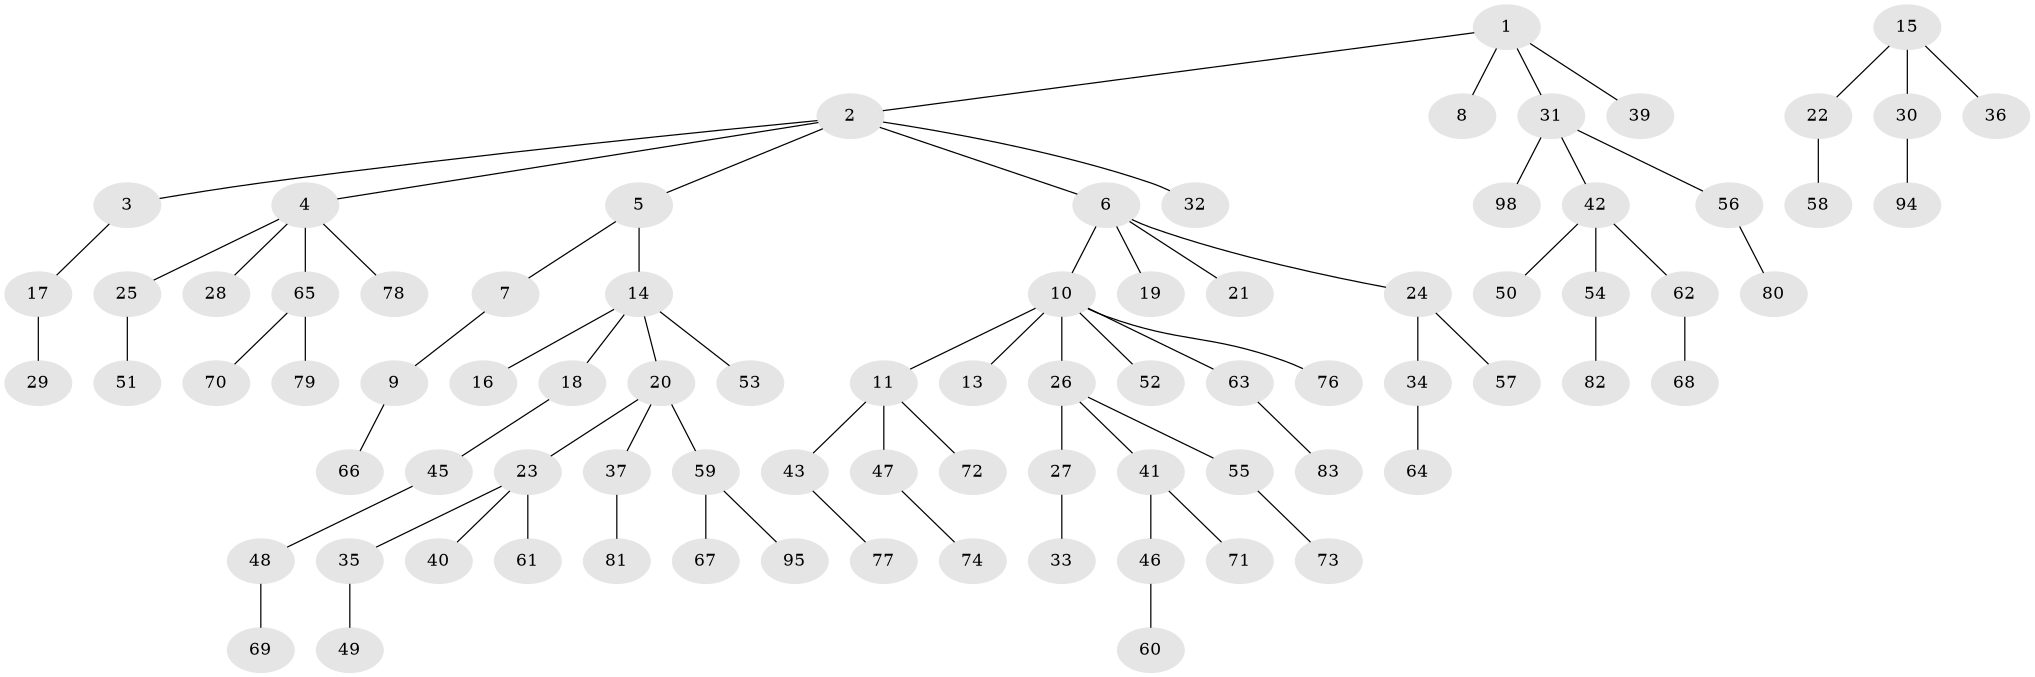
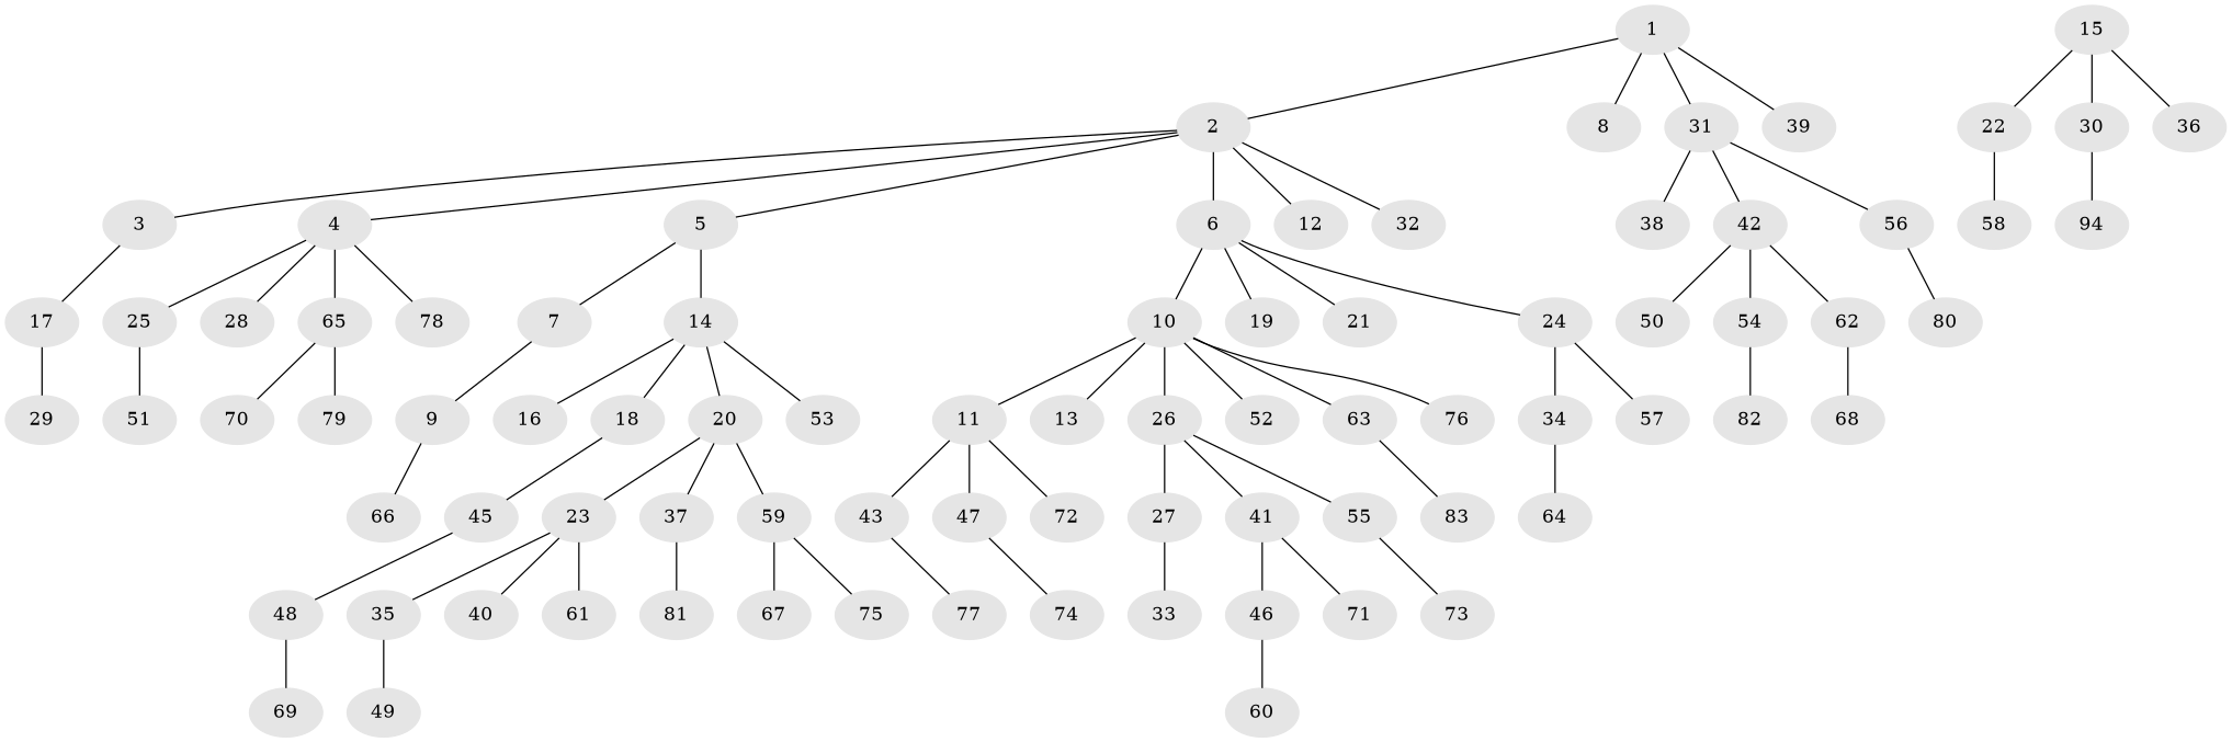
  graph {
    node [color=gray90 style=filled]
    1
    2
    8
    31
    39
    3
    4
    5
    6
+   12
    32
-   38 [label=98]
+   38
    42
    56
    17
    25
    28
    65
    78
    7
    14
    10
    19
    21
    24
    29
    51
    70
    79
    9
    16
    18
    20
    53
    11
    13
    26
    52
    63
    76
    34
    57
    66
    43
    47
    72
    27
    41
    55
    83
    77
    74
    15
    22
    30
    36
    45
    23
    37
    59
    58
    n62 [label=94]
    48
    35
    40
    61
    81
    67
-   75 [label=95]
+   75
    49
    64
    33
    46
    71
    73
    50
    54
    62
    80
    60
    82
    68
    69
    1 -- 2
    1 -- 8
    1 -- 31
    1 -- 39
    2 -- 3
    2 -- 4
    2 -- 5
    2 -- 6
+   2 -- 12
    2 -- 32
    31 -- 38
    31 -- 42
    31 -- 56
    3 -- 17
    4 -- 25
    4 -- 28
    4 -- 65
    4 -- 78
    5 -- 7
    5 -- 14
    6 -- 10
    6 -- 19
    6 -- 21
    6 -- 24
    42 -- 50
    42 -- 54
    42 -- 62
    56 -- 80
    17 -- 29
    25 -- 51
    65 -- 70
    65 -- 79
    7 -- 9
    14 -- 16
    14 -- 18
    14 -- 20
    14 -- 53
    10 -- 11
    10 -- 13
    10 -- 26
    10 -- 52
    10 -- 63
    10 -- 76
    24 -- 34
    24 -- 57
    9 -- 66
    18 -- 45
    20 -- 23
    20 -- 37
    20 -- 59
    11 -- 43
    11 -- 47
    11 -- 72
    26 -- 27
    26 -- 41
    26 -- 55
    63 -- 83
    34 -- 64
    43 -- 77
    47 -- 74
    27 -- 33
    41 -- 46
    41 -- 71
    55 -- 73
    15 -- 22
    15 -- 30
    15 -- 36
    22 -- 58
    30 -- n62
    45 -- 48
    23 -- 35
    23 -- 40
    23 -- 61
    37 -- 81
    59 -- 67
    59 -- 75
    48 -- 69
    35 -- 49
    46 -- 60
    54 -- 82
    62 -- 68
  }
